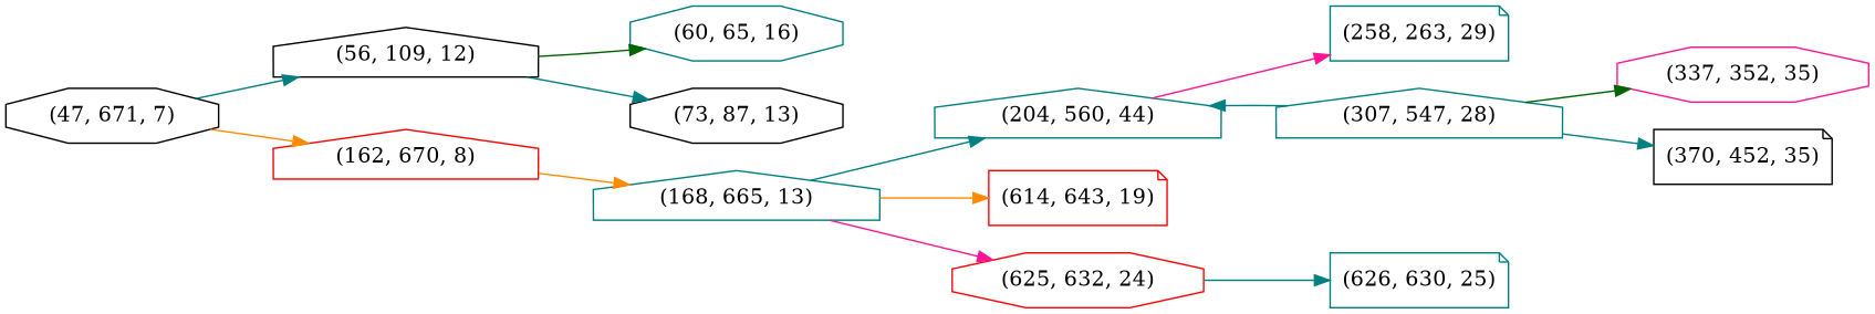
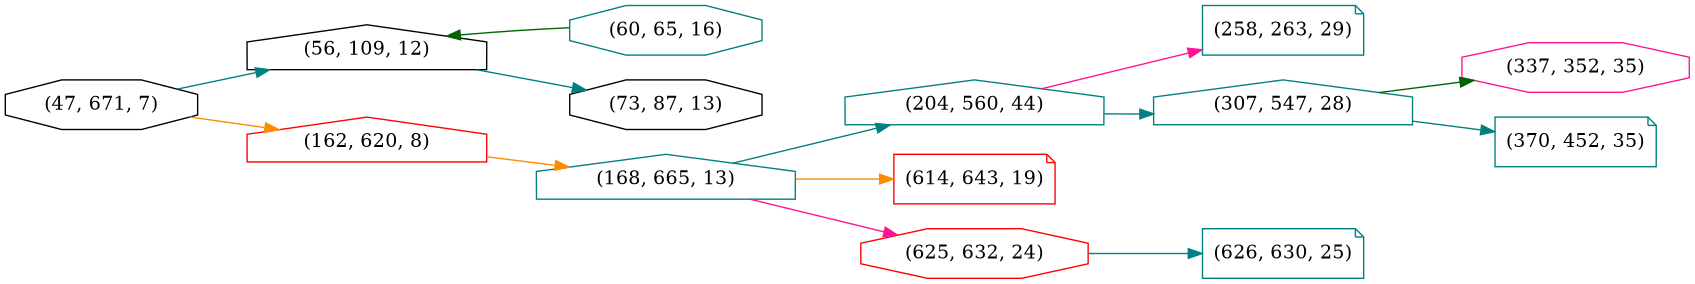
  digraph {
    rankdir=LR
    node [color=teal shape=octagon]
    edge [color=teal]
    n1 [color=black label="(47, 671, 7)"]
    "(56, 109, 12)" [color=black shape=house]
-   "(162, 670, 8)" [color=red shape=house]
+   "(162, 670, 8)" [color=red shape=house label="(162, 620, 8)"]
    "(60, 65, 16)"
    n5 [color=black label="(73, 87, 13)"]
    "(168, 665, 13)" [shape=house]
    n7 [label="(204, 560, 44)" shape=house]
    "(614, 643, 19)" [color=red shape=note]
    "(625, 632, 24)" [color=red]
    "(258, 263, 29)" [shape=note]
    "(307, 547, 28)" [shape=house]
    "(337, 352, 35)" [color=deeppink]
-   "(370, 452, 35)" [color=black shape=note]
+   "(370, 452, 35)" [shape=note]
    "(626, 630, 25)" [shape=note]
    n1 -> "(56, 109, 12)"
    n1 -> "(162, 670, 8)" [color=darkorange]
-   "(56, 109, 12)" -> "(60, 65, 16)" [color=darkgreen]
+   "(60, 65, 16)" -> "(56, 109, 12)" [color=darkgreen]
    "(56, 109, 12)" -> n5
    "(162, 670, 8)" -> "(168, 665, 13)" [color=darkorange]
    "(168, 665, 13)" -> n7
    "(168, 665, 13)" -> "(614, 643, 19)" [color=darkorange]
    "(168, 665, 13)" -> "(625, 632, 24)" [color=deeppink]
    n7 -> "(258, 263, 29)" [color=deeppink]
-   "(307, 547, 28)" -> n7
+   n7 -> "(307, 547, 28)"
    "(625, 632, 24)" -> "(626, 630, 25)"
    "(307, 547, 28)" -> "(337, 352, 35)" [color=darkgreen]
    "(307, 547, 28)" -> "(370, 452, 35)"
  }
